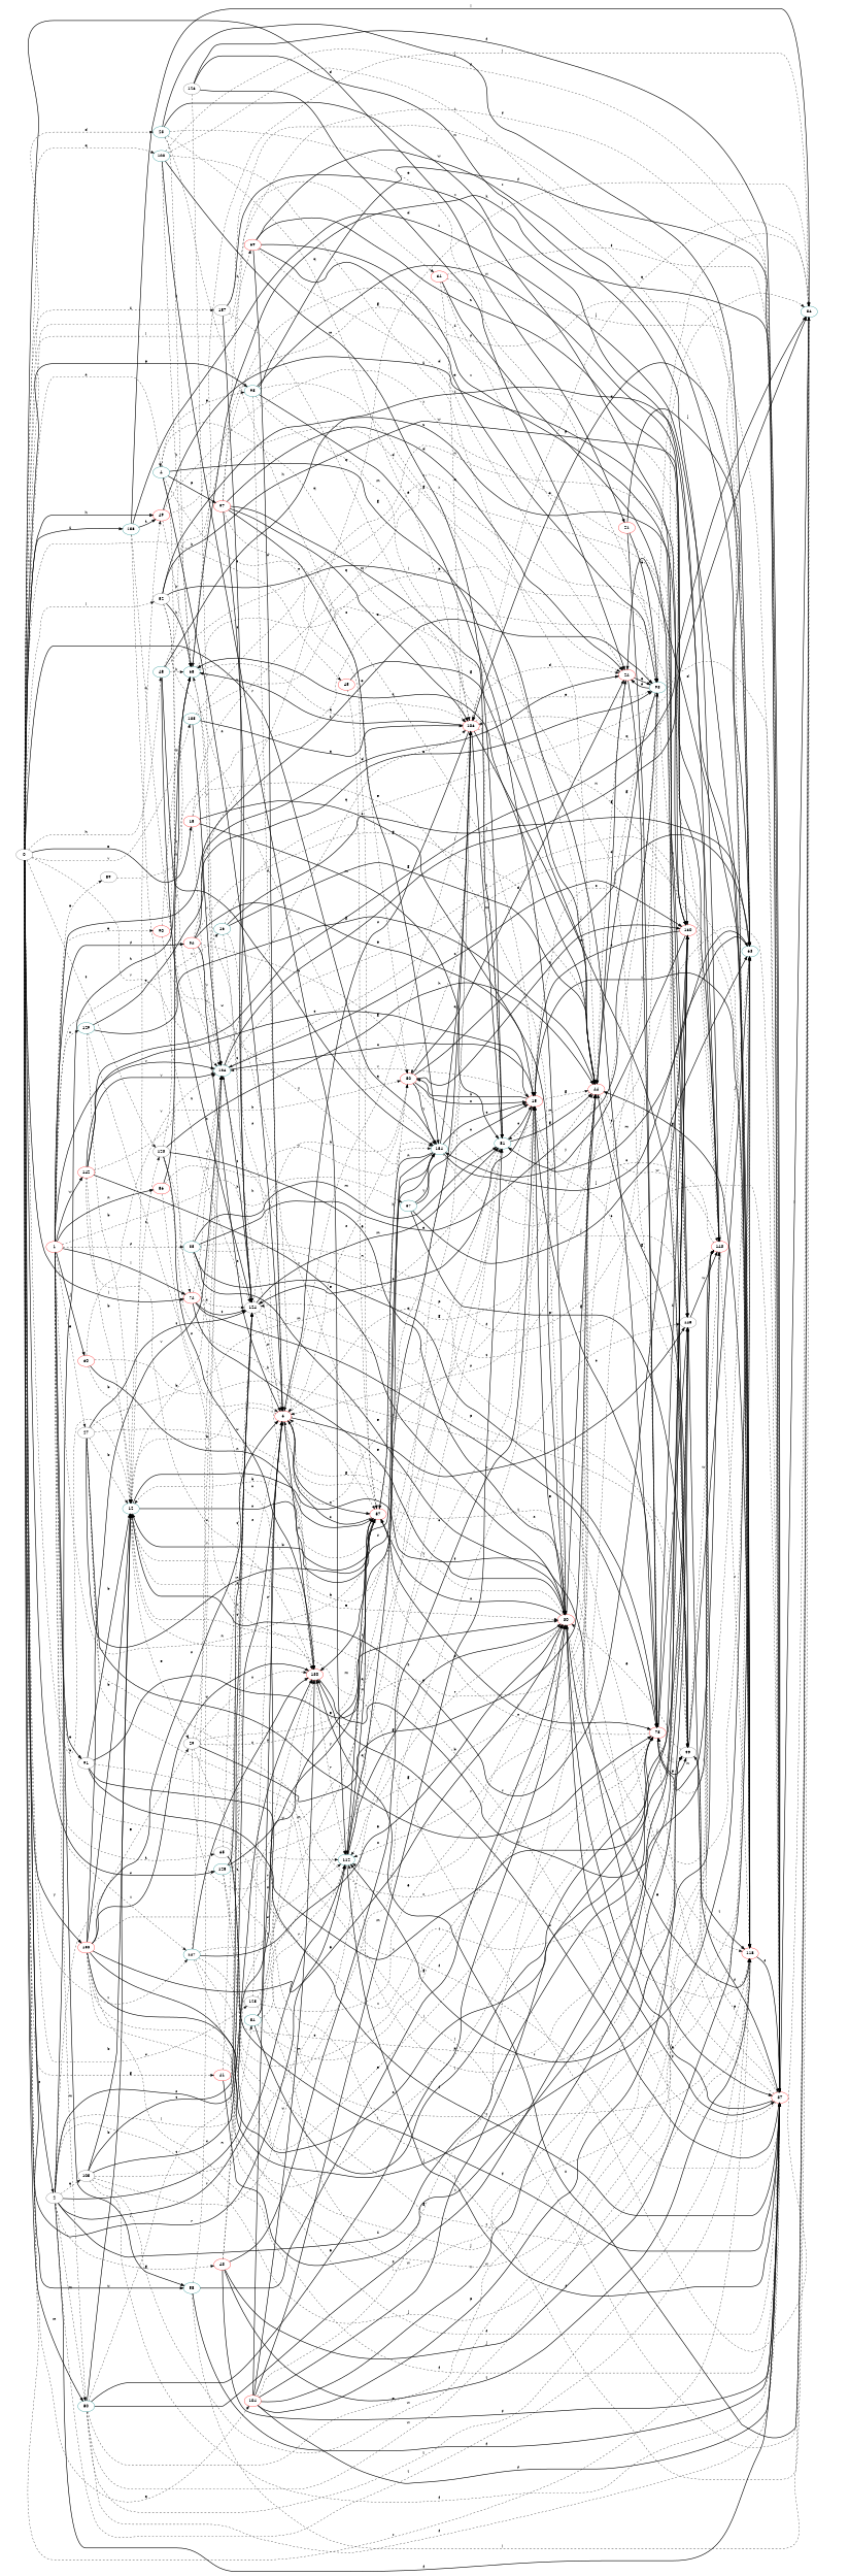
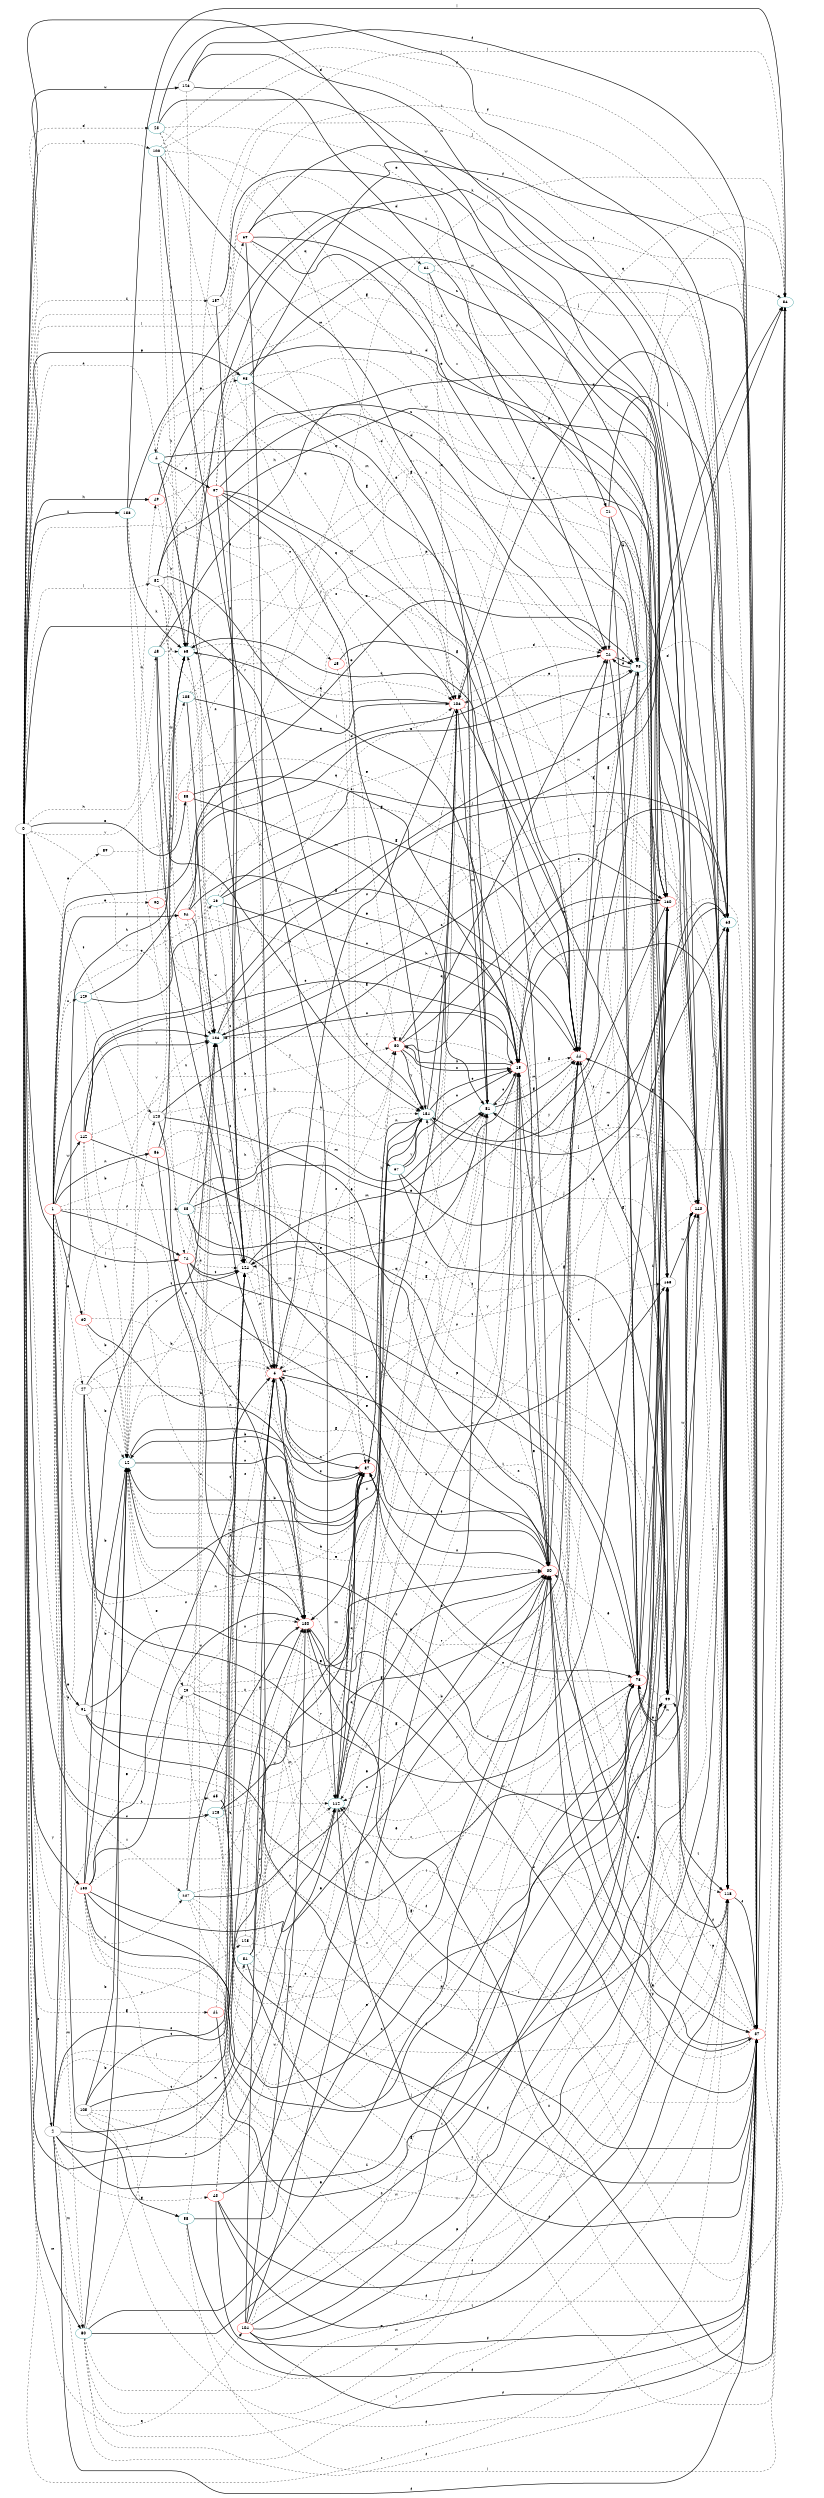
  strict digraph {
    fontname=Lato
    rankdir=LR
    node [color=red fontname=Lato]
    edge [fontname=Lato style=dashed]
    0 [color=gray40]
    2 [color=gray40]
    4 [color=teal]
    12 [color=teal]
    21
    23 [color=teal]
    41
    45
    48 [color=teal]
    49
    52 [color=gray40]
-   64
+   64 [color=teal]
    69
    74
    80 [color=teal]
-   88 [label=18]
+   88
    95 [color=teal]
    100 [color=teal]
    104
    112 [color=teal]
    118
    123 [color=gray40]
    125 [color=gray40]
    126 [color=gray40]
    128 [color=teal]
    135 [color=teal]
    136 [color=teal]
    147 [color=teal]
    153
    154 [color=teal]
    157 [color=gray40]
    158 [color=teal]
    87
    6
    29 [color=gray40]
    37
    43
    54 [color=teal]
    63 [color=teal]
    68 [color=teal]
    105 [color=gray40]
    160
    n43 [label=15]
    44
    97
    106
    30
    56 [color=teal]
    93 [color=teal]
    75
    50
    143
-   148 [color=gray40]
+   148 [color=gray40 label=168]
    124 [color=gray40]
    24
    99 [color=gray40]
    81 [color=teal]
    130
    1
    16 [color=teal]
    27 [color=gray40]
    34
    35 [color=teal]
    58 [color=teal]
    60
    65 [color=gray40]
    67 [color=teal]
    86
    89 [color=gray40]
    90
    91 [color=gray40]
    129 [color=teal]
    142
    0 -> 2 [label=a style=bold]
    0 -> 4 [label=a]
    0 -> 12 [label=b]
    0 -> 21 [label=d style=bold]
    0 -> 23 [label=d]
    0 -> 41 [label=g]
    0 -> 45 [label=h]
    0 -> 48 [label=h]
    0 -> 49 [label=h style=bold]
    0 -> 52 [label=i]
    0 -> 64 [label=k]
    0 -> 69 [label=l]
    0 -> 74 [label=l style=bold]
    0 -> 80 [label=m style=bold]
    0 -> 88 [label=o style=bold]
    0 -> 95 [label=p style=bold]
    0 -> 100 [label=q]
    0 -> 104 [label=q]
    0 -> 112 [label=r style=bold]
    0 -> 118 [label=s]
    0 -> 123 [label=t]
    0 -> 125 [label=u]
-   0 -> 58 [label=u style=bold]
+   0 -> 126 [label=u style=bold]
    0 -> 128 [label=u style=bold]
    0 -> 135 [label=v]
    0 -> 136 [label=v]
    0 -> 147 [label=x]
    0 -> 153 [label=y style=bold]
    0 -> 154 [label=y style=bold]
    0 -> 157 [label=z]
    0 -> 158 [label=z style=bold]
    2 -> 80 [label=m]
    2 -> 112 [label=r style=bold]
    2 -> 118 [label=s]
    2 -> 87 [label=n style=bold]
    2 -> 6 [label=a style=bold]
    2 -> 29 [label=e]
    2 -> 37 [label=f style=bold]
    2 -> 43 [label=g]
    2 -> 54 [label=i]
    2 -> 63 [label=j]
    2 -> 68 [label=k style=bold]
-   2 -> 105 [label=q]
    2 -> 160 [label=z style=bold]
    4 -> 74 [label=l]
    4 -> 95 [label=p]
    4 -> 6 [label=a style=bold]
    4 -> n43 [label=c]
    4 -> 44 [label=g style=bold]
    4 -> 97 [label=p style=bold]
    4 -> 106 [label=q]
    12 -> 49 [label=h]
    12 -> 123 [label=t]
    12 -> 87 [label=n style=bold]
    12 -> 29 [label=e]
    12 -> 37 [label=f style=bold]
    12 -> 160 [label=z style=bold]
    12 -> 30 [label=e]
    12 -> 56 [label=i]
    21 -> 63 [label=j style=bold]
    21 -> 93 [label=o style=bold]
    21 -> 75 [label=l style=bold]
    23 -> 63 [label=j style=bold]
    23 -> 68 [label=k]
    23 -> 106 [label=q]
    23 -> 93 [label=o]
    23 -> 50 [label=h]
    23 -> 143 [label=w style=bold]
    41 -> 148 [label=x style=bold]
    41 -> 124 [label=t]
    45 -> 87 [label=n]
    45 -> 44 [label=g style=bold]
    48 -> 118 [label=s style=bold]
    48 -> 154 [label=y style=bold]
    48 -> 37 [label=f]
    48 -> 68 [label=k]
    48 -> 148 [label=x]
    48 -> 124 [label=t style=bold]
    49 -> 68 [label=k]
    49 -> 160 [label=z style=bold]
    49 -> 148 [label=x]
    49 -> 24 [label=d]
    52 -> 136 [label=v]
    52 -> 154 [label=y]
    52 -> 68 [label=k style=bold]
    52 -> 160 [label=z style=bold]
-   52 -> 75 [label=l style=bold]
+   52 -> n43 [label=l style=bold]
    52 -> 143 [label=w style=bold]
    64 -> 37 [label=f]
    64 -> 63 [label=j]
    64 -> 106 [label=q]
    64 -> 93 [label=o]
    64 -> 99 [label=p style=bold]
    69 -> 118 [label=s style=bold]
    69 -> 6 [label=a style=bold]
    69 -> 160 [label=z style=bold]
    69 -> 93 [label=o style=bold]
    69 -> 148 [label=x style=bold]
    69 -> 24 [label=d]
    74 -> 136 [label=v]
    74 -> 30 [label=e style=bold]
    74 -> 75 [label=l style=bold]
    74 -> 124 [label=t style=bold]
    80 -> 12 [label=b style=bold]
    80 -> 118 [label=s]
    80 -> 37 [label=f]
    80 -> 160 [label=z style=bold]
    80 -> 30 [label=e style=bold]
    80 -> 143 [label=w]
    80 -> 124 [label=t]
    80 -> 99 [label=p]
    88 -> 136 [label=v]
    88 -> n43 [label=c style=bold]
    88 -> 30 [label=e]
    88 -> 148 [label=x]
    88 -> 81 [label=m style=bold]
    95 -> 6 [label=a]
    95 -> 37 [label=f style=bold]
    95 -> 44 [label=g]
    95 -> 30 [label=e style=bold]
    95 -> 143 [label=w style=bold]
    95 -> 81 [label=m]
    100 -> 112 [label=r style=bold]
    100 -> 118 [label=s]
    100 -> 37 [label=f]
    100 -> 68 [label=k]
    100 -> 44 [label=g]
    100 -> 81 [label=m style=bold]
    104 -> 6 [label=a style=bold]
    104 -> 37 [label=f style=bold]
    104 -> 44 [label=g]
    104 -> 75 [label=l style=bold]
    104 -> 148 [label=x style=bold]
    104 -> 99 [label=p style=bold]
    104 -> 81 [label=m style=bold]
    104 -> 130 [label=u style=bold]
    112 -> 87 [label=n style=bold]
    112 -> 37 [label=f style=bold]
    112 -> n43 [label=c]
    112 -> 106 [label=q style=bold]
    112 -> 30 [label=e style=bold]
    118 -> 136 [label=v]
    118 -> 37 [label=f style=bold]
    118 -> 44 [label=g style=bold]
    118 -> 30 [label=e style=bold]
    118 -> 24 [label=d style=bold]
    123 -> 68 [label=k]
    123 -> 44 [label=g style=bold]
    123 -> 30 [label=e style=bold]
-   123 -> 87 [label=h]
+   123 -> 50 [label=h]
    123 -> 124 [label=t]
    123 -> 130 [label=u style=bold]
    125 -> 6 [label=a]
    125 -> 106 [label=q]
    125 -> 30 [label=e]
    125 -> 143 [label=w]
    126 -> 136 [label=v]
    126 -> 37 [label=f style=bold]
    126 -> 143 [label=w style=bold]
    126 -> 24 [label=d style=bold]
    128 -> 118 [label=s]
    128 -> 154 [label=y style=bold]
    128 -> 6 [label=a]
    128 -> 44 [label=g]
    128 -> 75 [label=l]
    128 -> 124 [label=t style=bold]
    135 -> 136 [label=v style=bold]
    135 -> 106 [label=q style=bold]
    135 -> 143 [label=w]
    135 -> 99 [label=p]
    136 -> 12 [label=b]
    136 -> 118 [label=s]
    136 -> 160 [label=z style=bold]
    136 -> n43 [label=c style=bold]
    136 -> 106 [label=q]
    136 -> 56 [label=i style=bold]
    136 -> 124 [label=t style=bold]
    147 -> 112 [label=r]
    147 -> 136 [label=v]
    147 -> 37 [label=f]
    147 -> 63 [label=j]
    147 -> 30 [label=e style=bold]
    147 -> 75 [label=l]
    147 -> 130 [label=u style=bold]
    153 -> 12 [label=b style=bold]
    153 -> 136 [label=v style=bold]
    153 -> 6 [label=a style=bold]
    153 -> 37 [label=f]
    153 -> 63 [label=j style=bold]
    153 -> 160 [label=z style=bold]
    153 -> 30 [label=e style=bold]
    153 -> 75 [label=l]
    153 -> 143 [label=w]
    153 -> 81 [label=m]
    153 -> 130 [label=u style=bold]
    154 -> 12 [label=b style=bold]
    154 -> 87 [label=n style=bold]
    154 -> 37 [label=f]
    154 -> 63 [label=j style=bold]
    154 -> n43 [label=c style=bold]
    154 -> 106 [label=q style=bold]
    154 -> 130 [label=u style=bold]
    157 -> 63 [label=j]
    157 -> 106 [label=q]
    157 -> 148 [label=x style=bold]
    157 -> 124 [label=t style=bold]
    158 -> 118 [label=s style=bold]
-   158 -> 49 [label=k style=bold]
+   158 -> 68 [label=k style=bold]
    158 -> 56 [label=i style=bold]
    158 -> 124 [label=t]
    158 -> 130 [label=u]
-   87 -> 12 [label=b]
+   87 -> 12 [label=b style=bold]
    87 -> 112 [label=r style=bold]
    87 -> 136 [label=v]
    87 -> 6 [label=a style=bold]
    87 -> 75 [label=l style=bold]
    87 -> 50 [label=h]
    6 -> 12 [label=b]
    6 -> 118 [label=s]
    6 -> 87 [label=n style=bold]
    6 -> 44 [label=g]
    6 -> 106 [label=q]
    6 -> 148 [label=x style=bold]
    6 -> 130 [label=u style=bold]
    29 -> 112 [label=r]
    29 -> 136 [label=v]
    29 -> 44 [label=g style=bold]
    29 -> 56 [label=i]
    29 -> 93 [label=o]
    29 -> 81 [label=m]
    29 -> 130 [label=u]
    37 -> 12 [label=b]
    37 -> 6 [label=a]
    37 -> 68 [label=k style=bold]
    37 -> 106 [label=q]
    37 -> 30 [label=e style=bold]
    37 -> 56 [label=i style=bold]
    37 -> 75 [label=l]
    37 -> 99 [label=p]
    37 -> 130 [label=u style=bold]
    43 -> 118 [label=s style=bold]
    43 -> 37 [label=f style=bold]
    43 -> 63 [label=j style=bold]
    43 -> n43 [label=c style=bold]
    43 -> 124 [label=t]
    43 -> 130 [label=u]
    54 -> 112 [label=r]
    54 -> 6 [label=a style=bold]
    54 -> 44 [label=g]
    54 -> 106 [label=q]
    54 -> 75 [label=l style=bold]
    54 -> 130 [label=u]
    63 -> 106 [label=q style=bold]
    63 -> 75 [label=l]
    63 -> 81 [label=m style=bold]
    68 -> 136 [label=v]
    68 -> 106 [label=q]
    68 -> 56 [label=i]
    68 -> 75 [label=l]
    105 -> 12 [label=b style=bold]
    105 -> 37 [label=f]
    105 -> n43 [label=c]
    105 -> 143 [label=w]
    105 -> 124 [label=t style=bold]
    105 -> 81 [label=m]
    105 -> 130 [label=u style=bold]
    160 -> 154 [label=y style=bold]
    160 -> n43 [label=c style=bold]
    n43 -> 12 [label=b]
    n43 -> 118 [label=s style=bold]
    n43 -> 136 [label=v]
    n43 -> 44 [label=g]
    n43 -> 30 [label=e style=bold]
    n43 -> 50 [label=h style=bold]
    n43 -> 124 [label=t style=bold]
    44 -> 112 [label=r]
    44 -> 68 [label=k style=bold]
    44 -> 143 [label=w]
    44 -> 24 [label=d style=bold]
    44 -> 81 [label=m]
    97 -> 154 [label=y style=bold]
    97 -> 87 [label=n]
    97 -> 37 [label=f]
    97 -> 160 [label=z]
    97 -> 106 [label=q style=bold]
    97 -> 124 [label=t style=bold]
    97 -> 24 [label=d style=bold]
    97 -> 81 [label=m style=bold]
    106 -> 6 [label=a style=bold]
    106 -> 68 [label=k style=bold]
    106 -> 93 [label=o]
    106 -> 50 [label=h]
    106 -> 143 [label=w]
    106 -> 24 [label=d]
    106 -> 99 [label=p style=bold]
    106 -> 81 [label=m style=bold]
    30 -> 112 [label=r]
-   30 -> 6 [label=y]
+   30 -> 154 [label=y]
    30 -> 87 [label=n style=bold]
    30 -> 37 [label=f style=bold]
    30 -> 63 [label=j]
    30 -> 44 [label=g style=bold]
    56 -> 106 [label=q]
    56 -> 130 [label=u style=bold]
    93 -> 112 [label=r]
    93 -> 6 [label=a]
    93 -> 160 [label=z]
    93 -> n43 [label=c]
    93 -> 44 [label=g style=bold]
    93 -> 56 [label=i]
    93 -> 24 [label=d style=bold]
    75 -> 87 [label=n]
    75 -> 160 [label=z style=bold]
    75 -> n43 [label=c style=bold]
    75 -> 143 [label=w style=bold]
    75 -> 148 [label=x style=bold]
    75 -> 99 [label=p style=bold]
    50 -> 154 [label=y style=bold]
    50 -> 6 [label=a]
    50 -> 63 [label=j style=bold]
    50 -> 160 [label=z style=bold]
    50 -> n43 [label=c style=bold]
    50 -> 148 [label=x]
-   50 -> 24 [label=d style=bold]
+   50 -> 24 [label=s style=bold]
    143 -> 112 [label=r style=bold]
    143 -> 118 [label=s]
    143 -> 63 [label=j]
    143 -> n43 [label=c]
    143 -> 124 [label=t]
    148 -> 118 [label=s style=bold]
    148 -> 143 [label=w style=bold]
    124 -> 6 [label=a]
    124 -> 50 [label=h]
    124 -> 99 [label=p]
    124 -> 81 [label=m style=bold]
    24 -> 44 [label=g]
    24 -> 93 [label=o style=bold]
    24 -> 75 [label=l style=bold]
    99 -> 112 [label=r]
    99 -> 37 [label=f style=bold]
    99 -> 63 [label=j style=bold]
    99 -> n43 [label=c]
    99 -> 44 [label=g style=bold]
    99 -> 30 [label=e]
    99 -> 75 [label=l]
    99 -> 143 [label=w]
    81 -> n43 [label=c style=bold]
    81 -> 44 [label=g style=bold]
    130 -> 112 [label=r]
    130 -> 68 [label=k]
    130 -> 143 [label=w style=bold]
    1 -> 74 [label=l style=bold]
    1 -> 80 [label=m]
    1 -> 136 [label=v style=bold]
    1 -> 147 [label=x]
    1 -> 87 [label=n]
    1 -> 93 [label=o style=bold]
    1 -> 148 [label=x]
    1 -> 16 [label=c]
    1 -> 27 [label=e]
    1 -> 34 [label=f style=bold]
    1 -> 35 [label=f]
    1 -> 58 [label=j style=bold]
    1 -> 60 [label=j style=bold]
    1 -> 65 [label=k]
    1 -> 67 [label=k]
    1 -> 86 [label=n style=bold]
    1 -> 89 [label=o]
    1 -> 90 [label=o]
    1 -> 91 [label=o style=bold]
    1 -> 129 [label=u]
    1 -> 142 [label=w style=bold]
    16 -> 6 [label=a]
    16 -> 63 [label=j style=bold]
+   16 -> n43 [label=c style=bold]
    16 -> 44 [label=g style=bold]
    16 -> 56 [label=i]
    16 -> 124 [label=t]
    27 -> 12 [label=b]
    27 -> 118 [label=s]
    27 -> 87 [label=n style=bold]
    27 -> 37 [label=f]
    27 -> 44 [label=g]
    27 -> 75 [label=l style=bold]
    27 -> 124 [label=t style=bold]
    27 -> 81 [label=m]
    34 -> 136 [label=v]
    34 -> 6 [label=a style=bold]
    34 -> 44 [label=g]
    34 -> 30 [label=e style=bold]
    34 -> 56 [label=i]
    34 -> 93 [label=o style=bold]
    34 -> 50 [label=h]
    35 -> 136 [label=v]
    35 -> 37 [label=f]
    35 -> 30 [label=e style=bold]
    35 -> 93 [label=o style=bold]
    35 -> 75 [label=l style=bold]
    35 -> 99 [label=p]
    35 -> 81 [label=m style=bold]
    35 -> 130 [label=u]
    58 -> 136 [label=v]
    58 -> 37 [label=f style=bold]
    58 -> 30 [label=e style=bold]
    58 -> 56 [label=i]
    60 -> 12 [label=b]
    60 -> 136 [label=v]
    60 -> 87 [label=n style=bold]
    60 -> 148 [label=x]
    65 -> 118 [label=s]
    65 -> 37 [label=f style=bold]
    65 -> 124 [label=t]
    65 -> 99 [label=p]
    67 -> 154 [label=y style=bold]
    67 -> 63 [label=j style=bold]
    67 -> n43 [label=c style=bold]
-   67 -> 99 [label=p style=bold]
+   67 -> 99 [label=i style=bold]
    86 -> 154 [label=y]
    86 -> 68 [label=k style=bold]
-   86 -> 130 [label=u]
+   86 -> 130 [label=u style=bold]
    89 -> 93 [label=o]
    90 -> 154 [label=y]
    90 -> 68 [label=k]
    91 -> 12 [label=b style=bold]
    91 -> 37 [label=f style=bold]
    91 -> 30 [label=e style=bold]
    91 -> 56 [label=i]
    91 -> 148 [label=x style=bold]
    129 -> 12 [label=b]
    129 -> 6 [label=a]
    129 -> 44 [label=g style=bold]
    129 -> 24 [label=d style=bold]
    142 -> 12 [label=b]
    142 -> 136 [label=v style=bold]
    142 -> n43 [label=c style=bold]
    142 -> 30 [label=e style=bold]
    142 -> 56 [label=i style=bold]
    142 -> 50 [label=h]
    142 -> 130 [label=u]
  }
